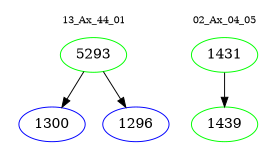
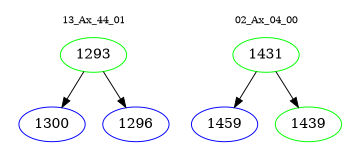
  digraph {
    node [color=green]
    edge [color=black]
-   n1 [label=5293]
+   n1 [label=1293]
    n2 [color=blue label=1300]
    n3 [color=blue label=1296]
    n4 [label=1431]
+   n5 [color=blue label=1459]
    n6 [label=1439]
    subgraph cluster_1 {
      color=white
      fontsize=10
      label="13_Ax_44_01"
      n1
      n2
      n3
    }
    subgraph cluster_2 {
      color=white
      fontsize=10
-     label="02_Ax_04_05"
+     label="02_Ax_04_00"
      n4
+     n5
      n6
    }
    n1 -> n2
    n1 -> n3
+   n4 -> n5
    n4 -> n6
  }
